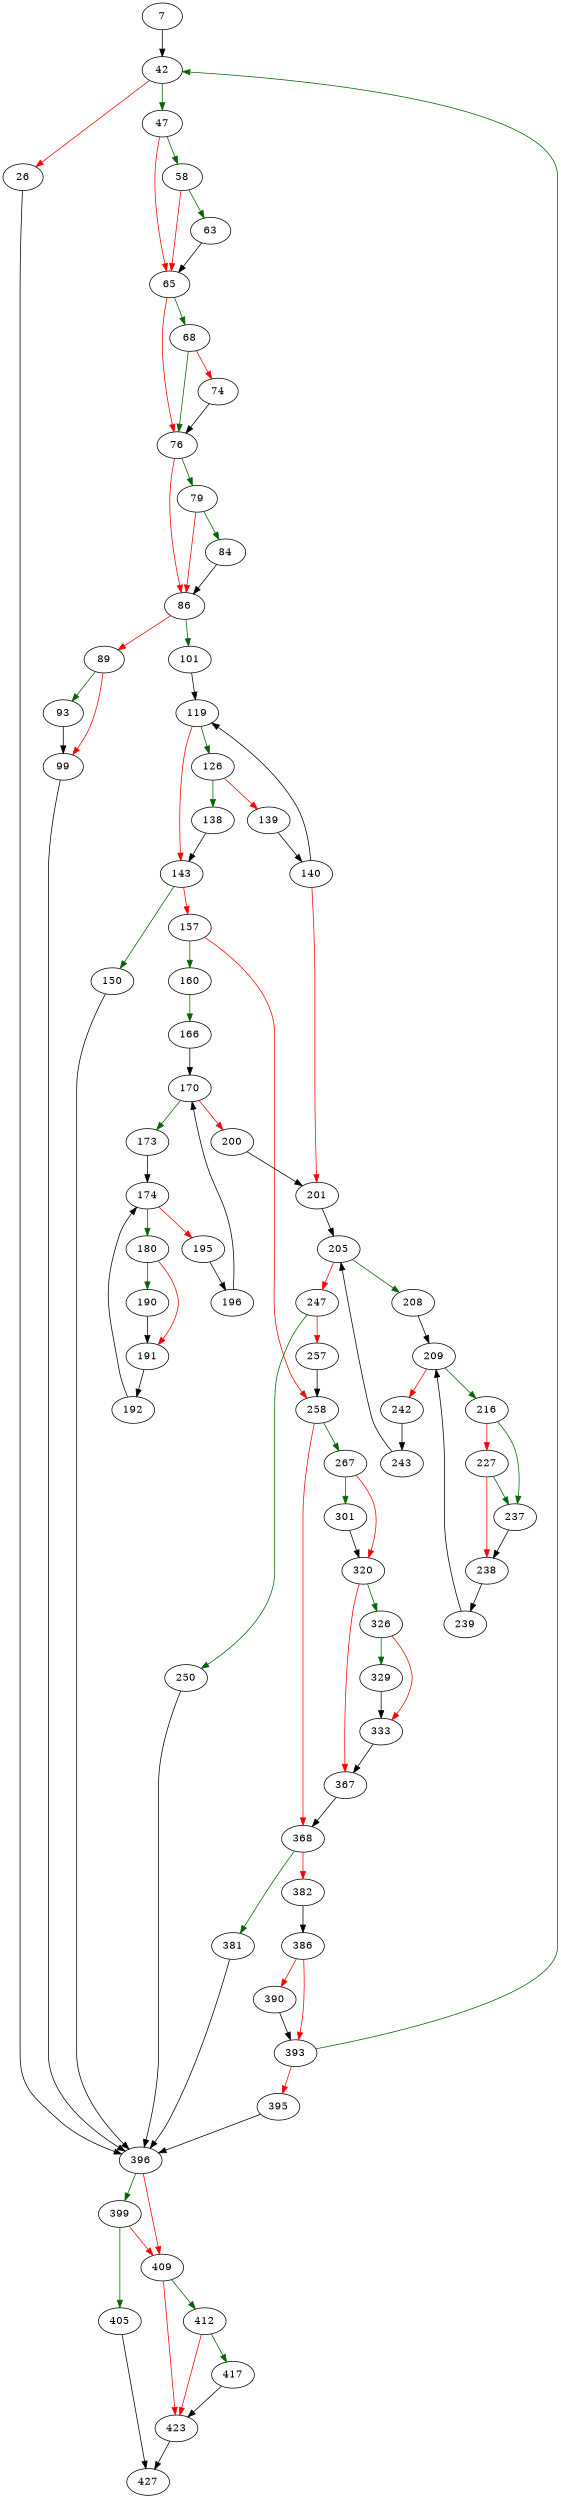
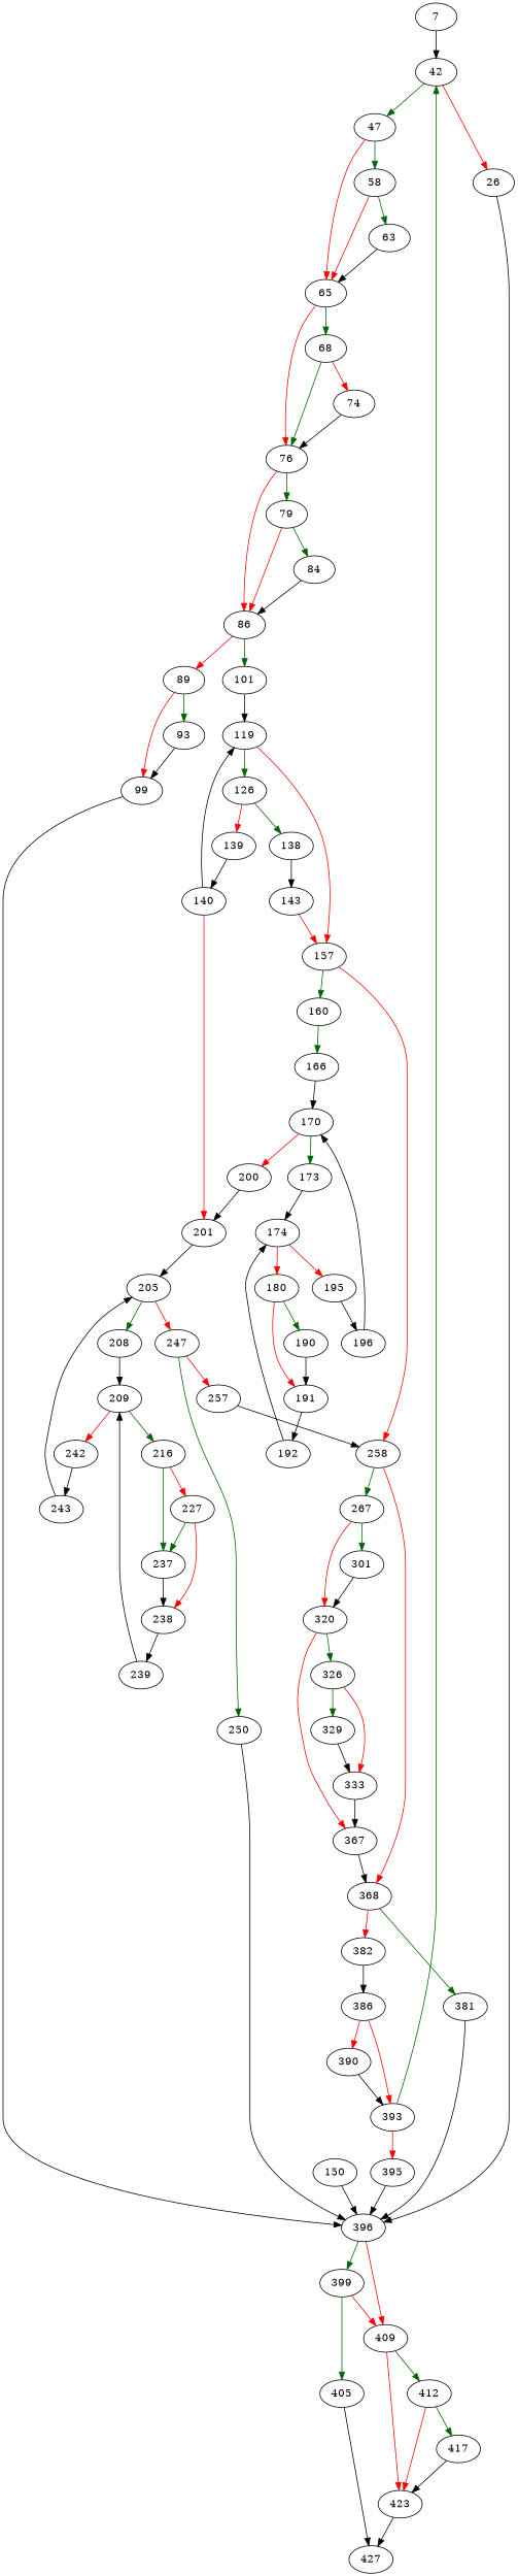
  strict digraph {
    7 [entry=true]
    42
    47
    n4 [label=26]
    58
    65
    396
    63
    68
    76
    399
    409
    405
    412
    423
    74
    79
    86
    84
    101
    89
    119
    93
    99
    126
    143
    138
    139
    150
    157
    140
    160
    258
    201
    166
    267
    368
    170
    205
    301
    320
    381
    382
    173
    200
    208
    247
    174
    180
    195
    190
    191
    196
    192
    209
    250
    257
    216
    242
    237
    227
    243
    238
    239
    326
    367
    386
    329
    333
    390
    393
    395
    427
    417
    7 -> 42
    42 -> 47 [color=darkgreen cond=true]
    42 -> n4 [color=red cond=false]
    47 -> 58 [color=darkgreen cond=true]
    47 -> 65 [color=red cond=false]
    n4 -> 396
    58 -> 65 [color=red cond=false]
    58 -> 63 [color=darkgreen cond=true]
    65 -> 68 [color=darkgreen cond=true]
    65 -> 76 [color=red cond=false]
    396 -> 399 [color=darkgreen cond=true]
    396 -> 409 [color=red cond=false]
    63 -> 65
    68 -> 76 [color=darkgreen cond=true]
    68 -> 74 [color=red cond=false]
    76 -> 79 [color=darkgreen cond=true]
    76 -> 86 [color=red cond=false]
    399 -> 409 [color=red cond=false]
    399 -> 405 [color=darkgreen cond=true]
    409 -> 412 [color=darkgreen cond=true]
    409 -> 423 [color=red cond=false]
    405 -> 427
    412 -> 423 [color=red cond=false]
    412 -> 417 [color=darkgreen cond=true]
    423 -> 427
    74 -> 76
    79 -> 86 [color=red cond=false]
    79 -> 84 [color=darkgreen cond=true]
    86 -> 101 [color=darkgreen cond=true]
    86 -> 89 [color=red cond=false]
    84 -> 86
    101 -> 119
    89 -> 93 [color=darkgreen cond=true]
    89 -> 99 [color=red cond=false]
    119 -> 126 [color=darkgreen cond=true]
-   119 -> 143 [color=red cond=false]
+   119 -> 157 [color=red cond=false]
    93 -> 99
    99 -> 396
    126 -> 138 [color=darkgreen cond=true]
    126 -> 139 [color=red cond=false]
-   143 -> 150 [color=darkgreen cond=true]
    143 -> 157 [color=red cond=false]
    138 -> 143
    139 -> 140
    150 -> 396
    157 -> 160 [color=darkgreen cond=true]
    157 -> 258 [color=red cond=false]
    140 -> 119
    140 -> 201 [color=red cond=false]
    160 -> 166 [color=darkgreen cond=true]
    258 -> 267 [color=darkgreen cond=true]
    258 -> 368 [color=red cond=false]
    201 -> 205
    166 -> 170
    267 -> 301 [color=darkgreen cond=true]
    267 -> 320 [color=red cond=false]
    368 -> 381 [color=darkgreen cond=true]
    368 -> 382 [color=red cond=false]
    170 -> 173 [color=darkgreen cond=true]
    170 -> 200 [color=red cond=false]
    205 -> 208 [color=darkgreen cond=true]
    205 -> 247 [color=red cond=false]
    301 -> 320
    320 -> 326 [color=darkgreen cond=true]
    320 -> 367 [color=red cond=false]
    381 -> 396
    382 -> 386
    173 -> 174
    200 -> 201
    208 -> 209
    247 -> 250 [color=darkgreen cond=true]
    247 -> 257 [color=red cond=false]
-   174 -> 180 [color=darkgreen cond=true]
+   174 -> 180 [color=red cond=true]
    174 -> 195 [color=red cond=false]
    180 -> 190 [color=darkgreen cond=true]
    180 -> 191 [color=red cond=false]
    195 -> 196
    190 -> 191
    191 -> 192
    196 -> 170
    192 -> 174
    209 -> 216 [color=darkgreen cond=true]
    209 -> 242 [color=red cond=false]
    250 -> 396
    257 -> 258
    216 -> 237 [color=darkgreen cond=true]
    216 -> 227 [color=red cond=false]
    242 -> 243
    237 -> 238
    227 -> 237 [color=darkgreen cond=true]
    227 -> 238 [color=red cond=false]
    243 -> 205
    238 -> 239
    239 -> 209
    326 -> 329 [color=darkgreen cond=true]
    326 -> 333 [color=red cond=false]
    367 -> 368
    386 -> 390 [color=red cond=true]
    386 -> 393 [color=red cond=false]
    329 -> 333
    333 -> 367
    390 -> 393
    393 -> 42 [color=darkgreen cond=true]
    393 -> 395 [color=red cond=false]
    395 -> 396
    417 -> 423
  }
